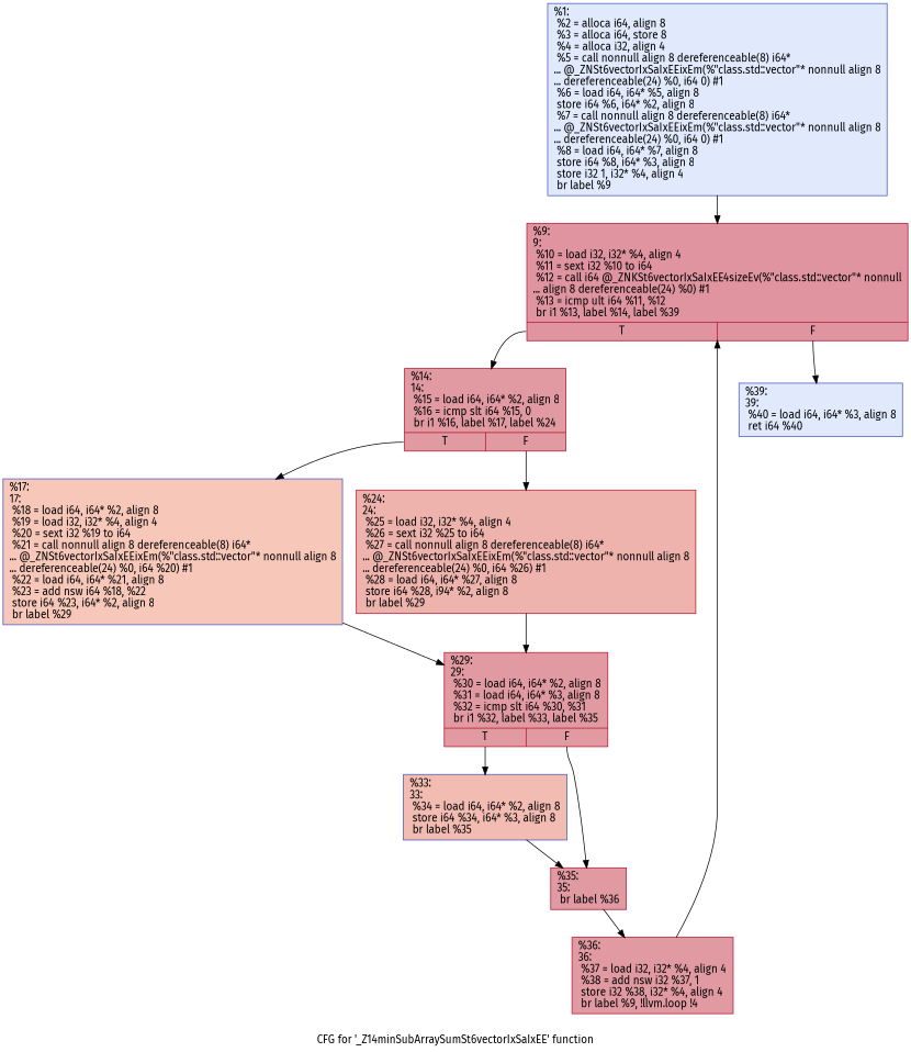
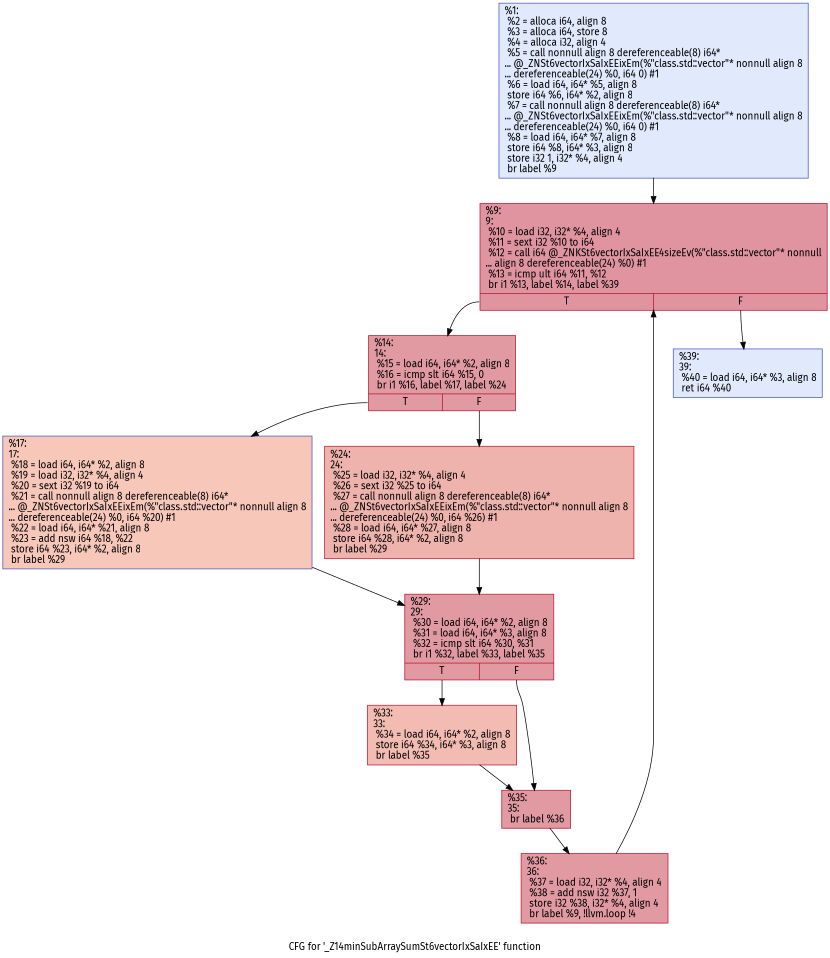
  digraph {
    fontname="Fira Sans"
    label="CFG for '_Z14minSubArraySumSt6vectorIxSaIxEE' function"
    node [color="#b70d28ff" fillcolor="#bb1b2c70" fontname="Fira Sans" shape=record style=filled]
    edge [fontname="Fira Sans"]
    n1 [color="#3d50c3ff" fillcolor="#b9d0f970" label="{%1:\l  %2 = alloca i64, align 8\l  %3 = alloca i64, store 8\l  %4 = alloca i32, align 4\l  %5 = call nonnull align 8 dereferenceable(8) i64*\l... @_ZNSt6vectorIxSaIxEEixEm(%\"class.std::vector\"* nonnull align 8\l... dereferenceable(24) %0, i64 0) #1\l  %6 = load i64, i64* %5, align 8\l  store i64 %6, i64* %2, align 8\l  %7 = call nonnull align 8 dereferenceable(8) i64*\l... @_ZNSt6vectorIxSaIxEEixEm(%\"class.std::vector\"* nonnull align 8\l... dereferenceable(24) %0, i64 0) #1\l  %8 = load i64, i64* %7, align 8\l  store i64 %8, i64* %3, align 8\l  store i32 1, i32* %4, align 4\l  br label %9\l}"]
    n2 [fillcolor="#b70d2870" label="{%9:\l9:                                                \l  %10 = load i32, i32* %4, align 4\l  %11 = sext i32 %10 to i64\l  %12 = call i64 @_ZNKSt6vectorIxSaIxEE4sizeEv(%\"class.std::vector\"* nonnull\l... align 8 dereferenceable(24) %0) #1\l  %13 = icmp ult i64 %11, %12\l  br i1 %13, label %14, label %39\l|{<s0>T|<s1>F}}"]
    n3 [label="{%14:\l14:                                               \l  %15 = load i64, i64* %2, align 8\l  %16 = icmp slt i64 %15, 0\l  br i1 %16, label %17, label %24\l|{<s0>T|<s1>F}}"]
    n4 [color="#3d50c3ff" fillcolor="#b9d0f970" label="{%39:\l39:                                               \l  %40 = load i64, i64* %3, align 8\l  ret i64 %40\l}"]
    n5 [color="#3d50c3ff" fillcolor="#ec7f6370" label="{%17:\l17:                                               \l  %18 = load i64, i64* %2, align 8\l  %19 = load i32, i32* %4, align 4\l  %20 = sext i32 %19 to i64\l  %21 = call nonnull align 8 dereferenceable(8) i64*\l... @_ZNSt6vectorIxSaIxEEixEm(%\"class.std::vector\"* nonnull align 8\l... dereferenceable(24) %0, i64 %20) #1\l  %22 = load i64, i64* %21, align 8\l  %23 = add nsw i64 %18, %22\l  store i64 %23, i64* %2, align 8\l  br label %29\l}"]
-   n6 [fillcolor="#d6524470" label="{%24:\l24:                                               \l  %25 = load i32, i32* %4, align 4\l  %26 = sext i32 %25 to i64\l  %27 = call nonnull align 8 dereferenceable(8) i64*\l... @_ZNSt6vectorIxSaIxEEixEm(%\"class.std::vector\"* nonnull align 8\l... dereferenceable(24) %0, i64 %26) #1\l  %28 = load i64, i64* %27, align 8\l  store i64 %28, i94* %2, align 8\l  br label %29\l}"]
+   n6 [fillcolor="#d6524470" label="{%24:\l24:                                               \l  %25 = load i32, i32* %4, align 4\l  %26 = sext i32 %25 to i64\l  %27 = call nonnull align 8 dereferenceable(8) i64*\l... @_ZNSt6vectorIxSaIxEEixEm(%\"class.std::vector\"* nonnull align 8\l... dereferenceable(24) %0, i64 %26) #1\l  %28 = load i64, i64* %27, align 8\l  store i64 %28, i64* %2, align 8\l  br label %29\l}"]
    n7 [label="{%29:\l29:                                               \l  %30 = load i64, i64* %2, align 8\l  %31 = load i64, i64* %3, align 8\l  %32 = icmp slt i64 %30, %31\l  br i1 %32, label %33, label %35\l|{<s0>T|<s1>F}}"]
-   n8 [color="#3d50c3ff" fillcolor="#e1675170" label="{%33:\l33:                                               \l  %34 = load i64, i64* %2, align 8\l  store i64 %34, i64* %3, align 8\l  br label %35\l}"]
+   n8 [fillcolor="#e1675170" label="{%33:\l33:                                               \l  %34 = load i64, i64* %2, align 8\l  store i64 %34, i64* %3, align 8\l  br label %35\l}"]
    n9 [label="{%35:\l35:                                               \l  br label %36\l}"]
    n10 [label="{%36:\l36:                                               \l  %37 = load i32, i32* %4, align 4\l  %38 = add nsw i32 %37, 1\l  store i32 %38, i32* %4, align 4\l  br label %9, !llvm.loop !4\l}"]
    n1 -> n2
    n2 -> n3 [tailport=s0]
    n2 -> n4 [tailport=s1]
    n3 -> n5 [tailport=s0]
    n3 -> n6 [tailport=s1]
    n5 -> n7
    n6 -> n7
    n7 -> n8 [tailport=s0]
    n7 -> n9 [tailport=s1]
    n8 -> n9
    n9 -> n10
    n10 -> n2
  }
